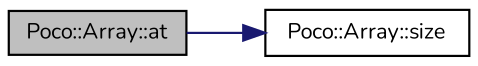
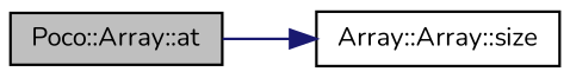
  digraph {
    rankdir=LR
    fontname=Nunito
    node [color=black fontname=Nunito fontsize=10 shape=record style=filled]
    n1 [fillcolor=grey75 fontcolor=black height=0.2 label="Poco::Array::at" width=0.4]
-   n2 [fillcolor=white height=0.2 label="Poco::Array::size" width=0.4]
+   n2 [fillcolor=white height=0.2 label="Array::Array::size" width=0.4]
    n1 -> n2 [color=midnightblue fontname=Nunito fontsize=10 labelfontname=Helvetica labelfontsize=10 style=solid]
  }
